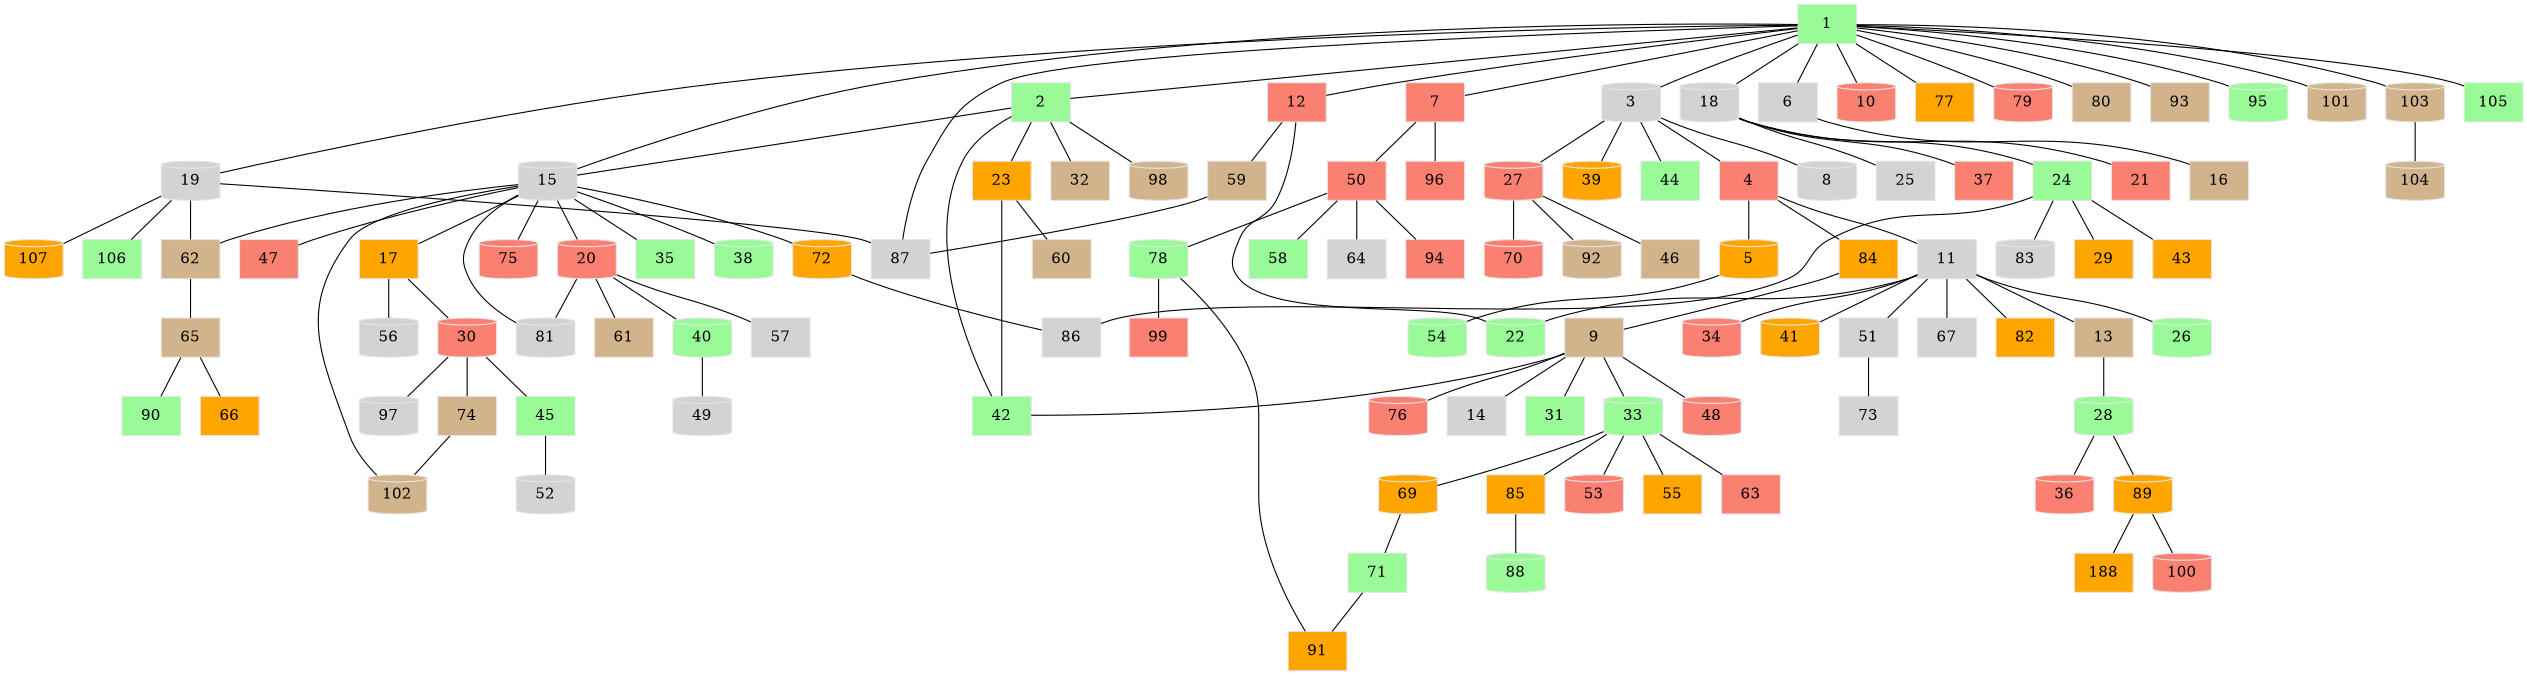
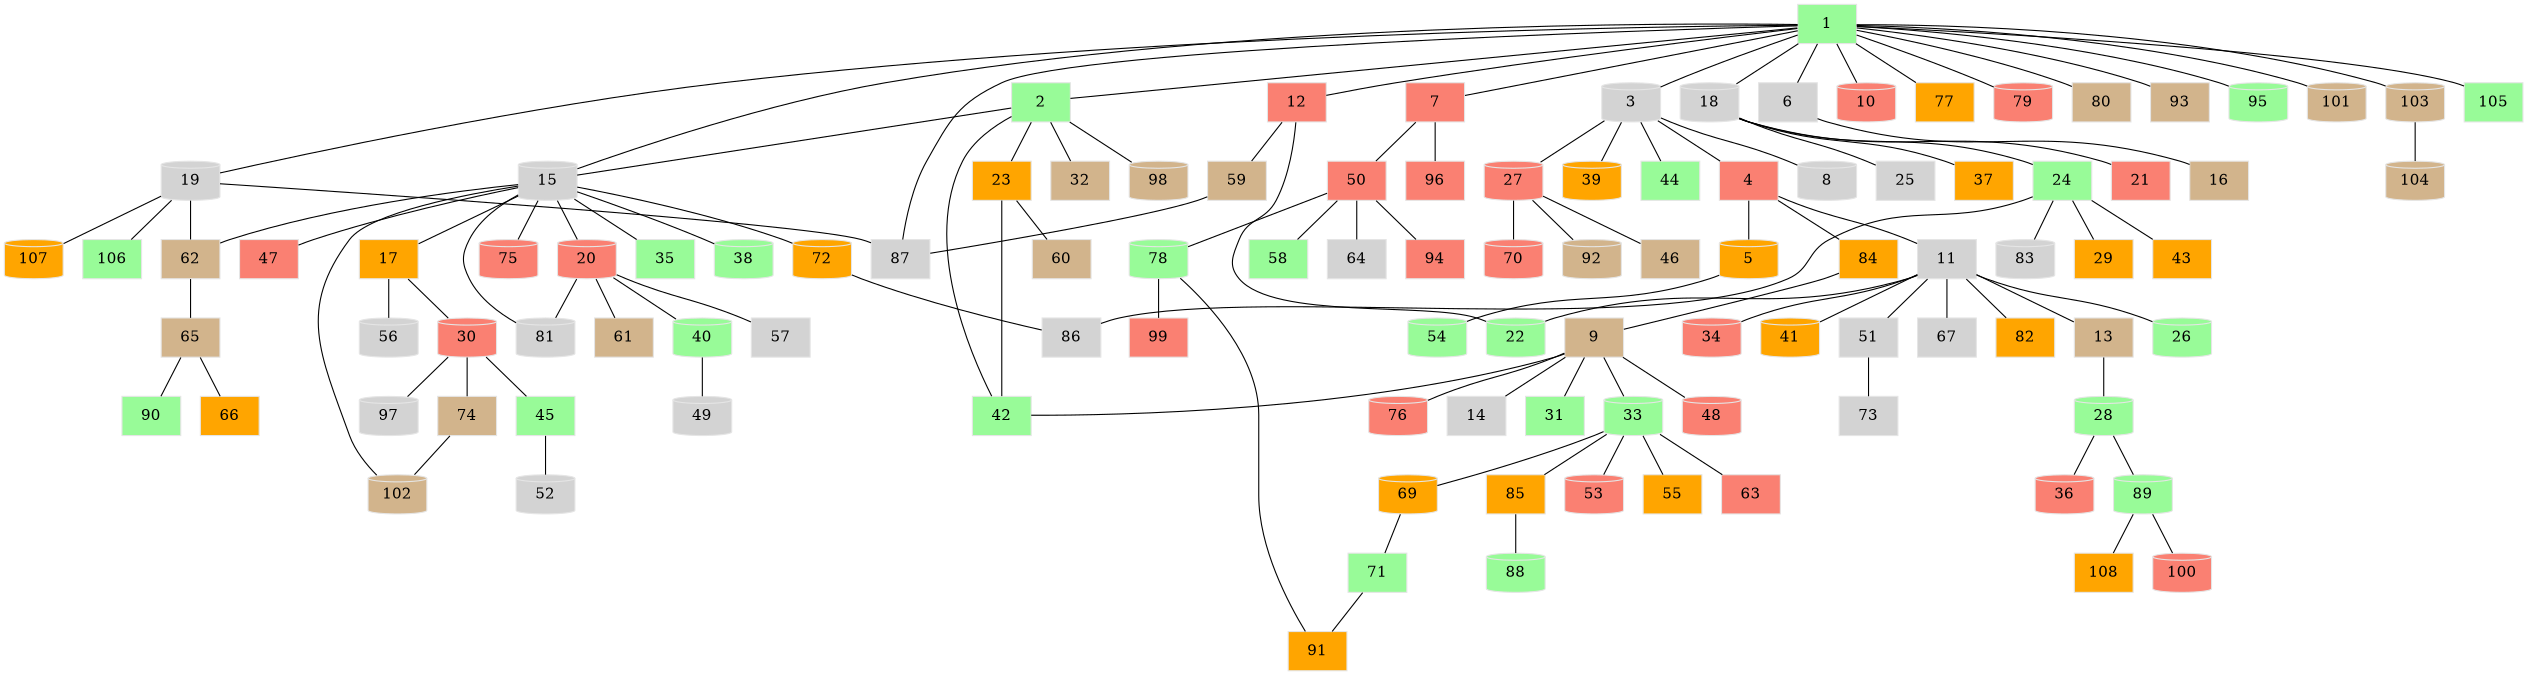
  graph {
    fontname="DejaVu Serif"
    node [color=gray90 fillcolor=salmon fontname="DejaVu Serif" shape=box style=filled]
    edge [fontname="DejaVu Serif"]
    1 [fillcolor=palegreen]
    2 [fillcolor=palegreen]
    3 [fillcolor=lightgrey shape=cylinder]
    6 [fillcolor=lightgrey]
    7
    10 [shape=cylinder]
    12
    15 [fillcolor=lightgrey shape=cylinder]
    18 [fillcolor=lightgrey shape=cylinder]
    19 [fillcolor=lightgrey shape=cylinder]
    77 [fillcolor=orange]
    79 [shape=cylinder]
    80 [fillcolor=tan]
    87 [fillcolor=lightgrey]
    93 [fillcolor=tan]
    95 [fillcolor=palegreen shape=cylinder]
    101 [fillcolor=tan shape=cylinder]
    103 [fillcolor=tan shape=cylinder]
    105 [fillcolor=palegreen]
    23 [fillcolor=orange]
    32 [fillcolor=tan]
    42 [fillcolor=palegreen]
    98 [fillcolor=tan shape=cylinder]
    4
    8 [fillcolor=lightgrey shape=cylinder]
    27 [shape=cylinder]
    39 [fillcolor=orange shape=cylinder]
    44 [fillcolor=palegreen]
    16 [fillcolor=tan]
    50
    96
    22 [fillcolor=palegreen shape=cylinder]
    59 [fillcolor=tan]
    17 [fillcolor=orange]
    20 [shape=cylinder]
    35 [fillcolor=palegreen]
    38 [fillcolor=palegreen shape=cylinder]
    47
    62 [fillcolor=tan]
    72 [fillcolor=orange shape=cylinder]
    75 [shape=cylinder]
    81 [fillcolor=lightgrey shape=cylinder]
    102 [fillcolor=tan shape=cylinder]
    21
    24 [fillcolor=palegreen]
    25 [fillcolor=lightgrey]
-   37
+   37 [fillcolor=orange]
    106 [fillcolor=palegreen]
    107 [fillcolor=orange shape=cylinder]
    104 [fillcolor=tan shape=cylinder]
    60 [fillcolor=tan]
    5 [fillcolor=orange shape=cylinder]
    11 [fillcolor=lightgrey]
    84 [fillcolor=orange]
    46 [fillcolor=tan]
    70 [shape=cylinder]
    92 [fillcolor=tan shape=cylinder]
    54 [fillcolor=palegreen shape=cylinder]
    9 [fillcolor=tan]
    14 [fillcolor=lightgrey]
    31 [fillcolor=palegreen]
    33 [fillcolor=palegreen shape=cylinder]
    48 [shape=cylinder]
    76 [shape=cylinder]
    13 [fillcolor=tan]
    26 [fillcolor=palegreen shape=cylinder]
    34 [shape=cylinder]
    41 [fillcolor=orange shape=cylinder]
    51 [fillcolor=lightgrey]
    67 [fillcolor=lightgrey]
    82 [fillcolor=orange]
    58 [fillcolor=palegreen]
    64 [fillcolor=lightgrey]
    78 [fillcolor=palegreen shape=cylinder]
    94
    53 [shape=cylinder]
    55 [fillcolor=orange]
    63
    69 [fillcolor=orange shape=cylinder]
    85 [fillcolor=orange]
    28 [fillcolor=palegreen shape=cylinder]
    73 [fillcolor=lightgrey]
    36 [shape=cylinder]
-   89 [fillcolor=orange shape=cylinder]
+   89 [fillcolor=palegreen shape=cylinder]
    30 [shape=cylinder]
    56 [fillcolor=lightgrey shape=cylinder]
    40 [fillcolor=palegreen shape=cylinder]
    57 [fillcolor=lightgrey]
    61 [fillcolor=tan]
    65 [fillcolor=tan]
    86 [fillcolor=lightgrey]
    45 [fillcolor=palegreen]
    74 [fillcolor=tan]
    97 [fillcolor=lightgrey shape=cylinder]
    29 [fillcolor=orange]
    43 [fillcolor=orange]
    83 [fillcolor=lightgrey shape=cylinder]
    49 [fillcolor=lightgrey shape=cylinder]
    100 [shape=cylinder]
-   108 [fillcolor=orange label=188]
+   108 [fillcolor=orange]
    52 [fillcolor=lightgrey shape=cylinder]
    71 [fillcolor=palegreen]
    88 [fillcolor=palegreen shape=cylinder]
    91 [fillcolor=orange]
    99
    66 [fillcolor=orange]
    90 [fillcolor=palegreen]
    1 -- 2
    1 -- 3
    1 -- 6
    1 -- 7
    1 -- 10
    1 -- 12
    1 -- 15
    1 -- 18
    1 -- 19
    1 -- 77
    1 -- 79
    1 -- 80
    1 -- 87
    1 -- 93
    1 -- 95
    1 -- 101
    1 -- 103
    1 -- 105
    2 -- 15
    2 -- 23
    2 -- 32
    2 -- 42
    2 -- 98
    3 -- 4
    3 -- 8
    3 -- 27
    3 -- 39
    3 -- 44
    6 -- 16
    7 -- 50
    7 -- 96
    12 -- 22
    12 -- 59
    15 -- 17
    15 -- 20
    15 -- 35
    15 -- 38
    15 -- 47
    15 -- 62
    15 -- 72
    15 -- 75
    15 -- 81
    15 -- 102
    18 -- 21
    18 -- 24
    18 -- 25
    18 -- 37
    19 -- 87
    19 -- 62
    19 -- 106
    19 -- 107
    103 -- 104
    23 -- 42
    23 -- 60
    4 -- 5
    4 -- 11
    4 -- 84
    27 -- 46
    27 -- 70
    27 -- 92
    50 -- 58
    50 -- 64
    50 -- 78
    50 -- 94
    59 -- 87
    17 -- 30
    17 -- 56
    20 -- 81
    20 -- 40
    20 -- 57
    20 -- 61
    62 -- 65
    72 -- 86
    24 -- 86
    24 -- 29
    24 -- 43
    24 -- 83
    5 -- 54
    11 -- 22
    11 -- 13
    11 -- 26
    11 -- 34
    11 -- 41
    11 -- 51
    11 -- 67
    11 -- 82
    84 -- 9
    9 -- 42
    9 -- 14
    9 -- 31
    9 -- 33
    9 -- 48
    9 -- 76
    33 -- 53
    33 -- 55
    33 -- 63
    33 -- 69
    33 -- 85
    13 -- 28
    51 -- 73
    78 -- 91
    78 -- 99
    69 -- 71
    85 -- 88
    28 -- 36
    28 -- 89
    89 -- 100
    89 -- 108
    30 -- 45
    30 -- 74
    30 -- 97
    40 -- 49
    65 -- 66
    65 -- 90
    45 -- 52
    74 -- 102
    71 -- 91
  }
